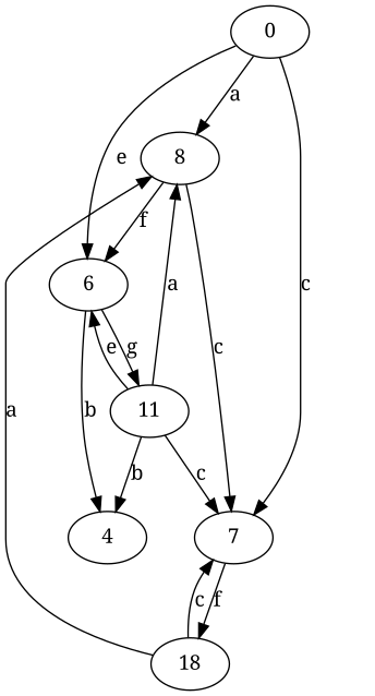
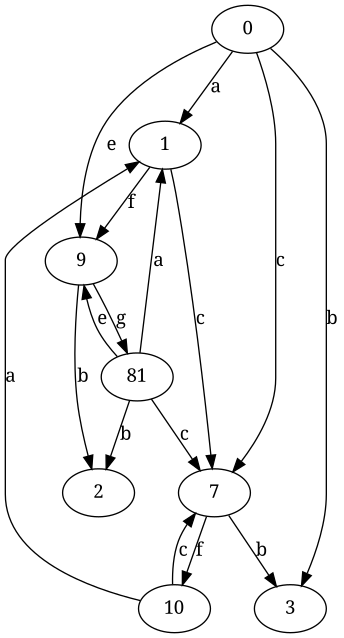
  strict digraph {
    fontname="Noto Serif"
    node [fontname="Noto Serif"]
    edge [fontname="Noto Serif"]
-   1 [label=8]
+   1
    7
-   9 [label=6]
-   10 [label=18]
-   4
-   11
+   9
+   10
+   3
+   4 [label=2]
+   11 [label=81]
    0
    1 -> 7 [label=c]
    1 -> 9 [label=f]
    7 -> 10 [label=f]
+   7 -> 3 [label=b]
    9 -> 4 [label=b]
    9 -> 11 [label=g]
    10 -> 1 [label=a]
    10 -> 7 [label=c]
    11 -> 1 [label=a]
    11 -> 7 [label=c]
    11 -> 9 [label=e]
    11 -> 4 [label=b]
    0 -> 1 [label=a]
    0 -> 7 [label=c]
    0 -> 9 [label=e]
+   0 -> 3 [label=b]
  }
